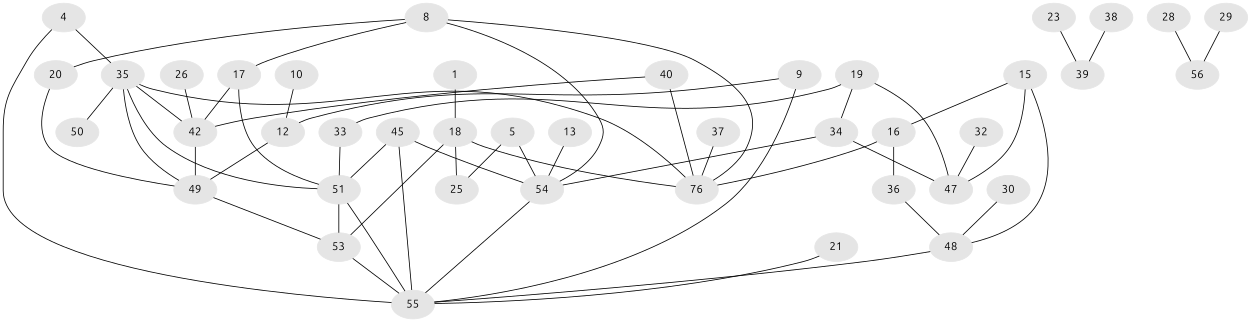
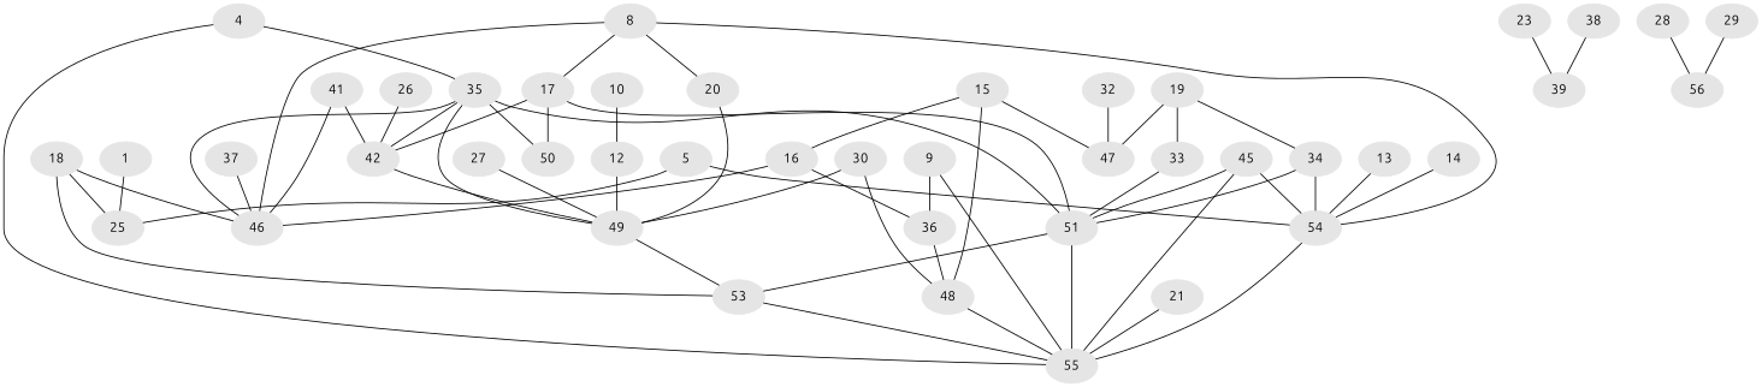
  graph {
    fontname=Ubuntu
    node [color=gray90 fontname=Ubuntu style=filled]
    edge [fontname=Ubuntu weight=1.0]
    1
    18
    25
-   46 [label=76]
+   46
    53
    4
    35
    55
    49
    42
    50
    51
    5
    54
    8
    20
    17
    9
    12
    10
    13
+   14
    15
    16
    47
    48
    36
    19
    33
    34
    21
    23
    39
    26
+   27
    28
    56
    29
    30
    32
    37
    38
-   41 [label=40]
+   41
    45
-   1 -- 18
+   1 -- 25
    18 -- 25 [weight=2.0]
    18 -- 46
    18 -- 53
    53 -- 55
    4 -- 35
    4 -- 55
    35 -- 46
    35 -- 49
    35 -- 42
    35 -- 50
    35 -- 51
    49 -- 53
    42 -- 49
    51 -- 53
    51 -- 55 [weight=2.0]
    5 -- 25
    5 -- 54
    54 -- 55
    8 -- 46
    8 -- 54
    8 -- 20
    8 -- 17
    20 -- 49
    17 -- 42
+   17 -- 50
    17 -- 51
    9 -- 55
-   9 -- 12
+   9 -- 36
    12 -- 49
    10 -- 12
    13 -- 54
+   14 -- 54
    15 -- 16
    15 -- 47
    15 -- 48
    16 -- 46
    16 -- 36
    48 -- 55
    36 -- 48
    19 -- 47
    19 -- 33
    19 -- 34
    33 -- 51
    34 -- 54
-   34 -- 47
+   34 -- 51
    21 -- 55
    23 -- 39
    26 -- 42
+   27 -- 49
    28 -- 56
    29 -- 56
+   30 -- 49
    30 -- 48
    32 -- 47
    37 -- 46
    38 -- 39
    41 -- 46
    41 -- 42
    45 -- 55 [weight=2.0]
    45 -- 51
    45 -- 54
  }
